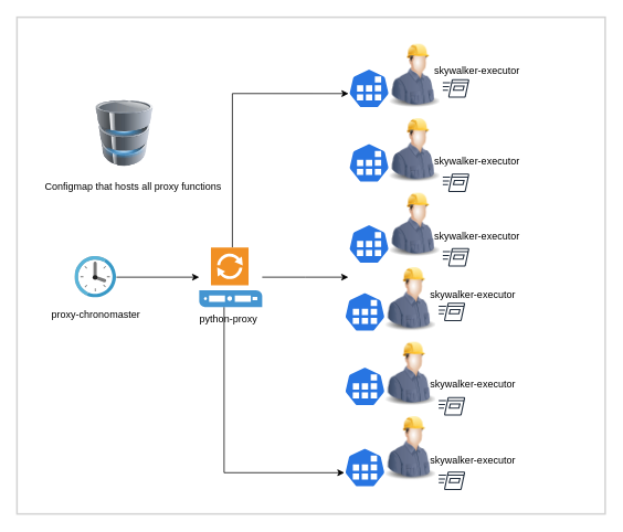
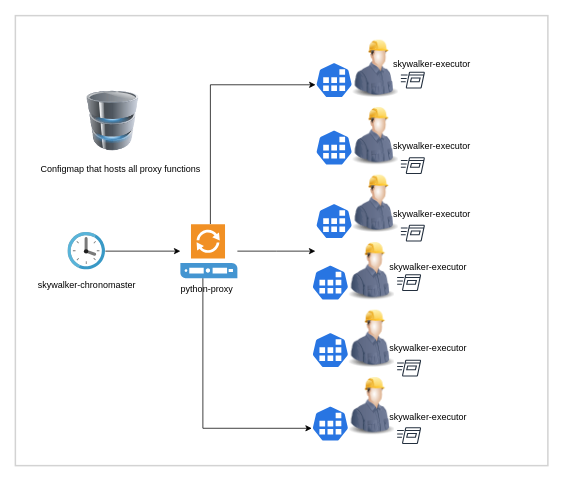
  <mxCell id="0" />
  <mxCell id="1" parent="0" />
  <mxCell id="2" style="edgeStyle=orthogonalEdgeStyle;rounded=0;orthogonalLoop=1;jettySize=auto;html=1;" parent="1" source="3" target="39" edge="1"><mxGeometry relative="1" as="geometry" /></mxCell>
  <mxCell id="3" value="" style="sketch=0;aspect=fixed;html=1;points=[];align=center;image;fontSize=12;image=img/lib/mscae/Clock.svg;" parent="1" vertex="1"><mxGeometry x="90" y="309" width="50" height="50" as="geometry" /></mxCell>
- <mxCell id="4" value="proxy-chronomaster" style="text;html=1;align=center;verticalAlign=middle;resizable=0;points=[];autosize=1;strokeColor=none;fillColor=none;" parent="1" vertex="1"><mxGeometry x="40" y="365" width="150" height="30" as="geometry" /></mxCell>
+ <mxCell id="4" value="skywalker-chronomaster" style="text;html=1;align=center;verticalAlign=middle;resizable=0;points=[];autosize=1;strokeColor=none;fillColor=none;" parent="1" vertex="1"><mxGeometry x="40" y="365" width="150" height="30" as="geometry" /></mxCell>
  <mxCell id="5" value="" style="image;html=1;image=img/lib/clip_art/computers/Database_128x128.png" parent="1" vertex="1"><mxGeometry x="110" y="120" width="80" height="80" as="geometry" /></mxCell>
  <mxCell id="6" value="Configmap that hosts all proxy functions" style="text;html=1;align=center;verticalAlign=middle;resizable=0;points=[];autosize=1;strokeColor=none;fillColor=none;" parent="1" vertex="1"><mxGeometry x="40" y="210" width="240" height="30" as="geometry" /></mxCell>
  <mxCell id="7" value="" style="group" parent="1" vertex="1" connectable="0"><mxGeometry x="415" y="50" width="225" height="550" as="geometry" /></mxCell>
  <mxCell id="8" value="" style="group" parent="7" vertex="1" connectable="0"><mxGeometry x="5" width="220" height="280" as="geometry" /></mxCell>
  <mxCell id="9" value="" style="group" parent="8" vertex="1" connectable="0"><mxGeometry width="150" height="280" as="geometry" /></mxCell>
  <mxCell id="10" value="" style="image;html=1;image=img/lib/clip_art/people/Construction_Worker_Man_128x128.png" parent="9" vertex="1"><mxGeometry x="40" width="80" height="80" as="geometry" /></mxCell>
  <mxCell id="11" value="" style="image;html=1;image=img/lib/clip_art/people/Construction_Worker_Man_128x128.png" parent="9" vertex="1"><mxGeometry x="40" y="90" width="80" height="80" as="geometry" /></mxCell>
  <mxCell id="12" value="" style="image;html=1;image=img/lib/clip_art/people/Construction_Worker_Man_128x128.png" parent="9" vertex="1"><mxGeometry x="40" y="180" width="80" height="80" as="geometry" /></mxCell>
  <mxCell id="13" value="" style="sketch=0;html=1;dashed=0;whitespace=wrap;fillColor=#2875E2;strokeColor=#ffffff;points=[[0.005,0.63,0],[0.1,0.2,0],[0.9,0.2,0],[0.5,0,0],[0.995,0.63,0],[0.72,0.99,0],[0.5,1,0],[0.28,0.99,0]];shape=mxgraph.kubernetes.icon;prIcon=job" parent="9" vertex="1"><mxGeometry y="32" width="50" height="48" as="geometry" /></mxCell>
  <mxCell id="14" value="" style="sketch=0;html=1;dashed=0;whitespace=wrap;fillColor=#2875E2;strokeColor=#ffffff;points=[[0.005,0.63,0],[0.1,0.2,0],[0.9,0.2,0],[0.5,0,0],[0.995,0.63,0],[0.72,0.99,0],[0.5,1,0],[0.28,0.99,0]];shape=mxgraph.kubernetes.icon;prIcon=job" parent="9" vertex="1"><mxGeometry y="122" width="50" height="48" as="geometry" /></mxCell>
  <mxCell id="15" value="" style="sketch=0;html=1;dashed=0;whitespace=wrap;fillColor=#2875E2;strokeColor=#ffffff;points=[[0.005,0.63,0],[0.1,0.2,0],[0.9,0.2,0],[0.5,0,0],[0.995,0.63,0],[0.72,0.99,0],[0.5,1,0],[0.28,0.99,0]];shape=mxgraph.kubernetes.icon;prIcon=job" parent="9" vertex="1"><mxGeometry y="220" width="50" height="48" as="geometry" /></mxCell>
  <mxCell id="16" value="" style="sketch=0;outlineConnect=0;fontColor=#232F3E;gradientColor=none;strokeColor=#232F3E;fillColor=#ffffff;dashed=0;verticalLabelPosition=bottom;verticalAlign=top;align=center;html=1;fontSize=12;fontStyle=0;aspect=fixed;shape=mxgraph.aws4.resourceIcon;resIcon=mxgraph.aws4.run_command;" parent="9" vertex="1"><mxGeometry x="110" y="36" width="40" height="40" as="geometry" /></mxCell>
  <mxCell id="17" value="" style="sketch=0;outlineConnect=0;fontColor=#232F3E;gradientColor=none;strokeColor=#232F3E;fillColor=#ffffff;dashed=0;verticalLabelPosition=bottom;verticalAlign=top;align=center;html=1;fontSize=12;fontStyle=0;aspect=fixed;shape=mxgraph.aws4.resourceIcon;resIcon=mxgraph.aws4.run_command;" parent="9" vertex="1"><mxGeometry x="110" y="240" width="40" height="40" as="geometry" /></mxCell>
  <mxCell id="18" value="skywalker-executor" style="text;html=1;align=center;verticalAlign=middle;resizable=0;points=[];autosize=1;strokeColor=none;fillColor=none;" parent="8" vertex="1"><mxGeometry x="90" y="20" width="130" height="30" as="geometry" /></mxCell>
  <mxCell id="19" value="skywalker-executor" style="text;html=1;align=center;verticalAlign=middle;resizable=0;points=[];autosize=1;strokeColor=none;fillColor=none;" parent="8" vertex="1"><mxGeometry x="90" y="129" width="130" height="30" as="geometry" /></mxCell>
  <mxCell id="20" value="skywalker-executor" style="text;html=1;align=center;verticalAlign=middle;resizable=0;points=[];autosize=1;strokeColor=none;fillColor=none;" parent="8" vertex="1"><mxGeometry x="90" y="220" width="130" height="30" as="geometry" /></mxCell>
  <mxCell id="21" value="" style="sketch=0;outlineConnect=0;fontColor=#232F3E;gradientColor=none;strokeColor=#232F3E;fillColor=#ffffff;dashed=0;verticalLabelPosition=bottom;verticalAlign=top;align=center;html=1;fontSize=12;fontStyle=0;aspect=fixed;shape=mxgraph.aws4.resourceIcon;resIcon=mxgraph.aws4.run_command;" parent="8" vertex="1"><mxGeometry x="110" y="150" width="40" height="40" as="geometry" /></mxCell>
  <mxCell id="22" value="" style="group" parent="7" vertex="1" connectable="0"><mxGeometry y="270" width="220" height="280" as="geometry" /></mxCell>
  <mxCell id="23" value="" style="group" parent="22" vertex="1" connectable="0"><mxGeometry width="150" height="280" as="geometry" /></mxCell>
  <mxCell id="24" value="" style="image;html=1;image=img/lib/clip_art/people/Construction_Worker_Man_128x128.png" parent="23" vertex="1"><mxGeometry x="40" width="80" height="80" as="geometry" /></mxCell>
  <mxCell id="25" value="" style="image;html=1;image=img/lib/clip_art/people/Construction_Worker_Man_128x128.png" parent="23" vertex="1"><mxGeometry x="40" y="90" width="80" height="80" as="geometry" /></mxCell>
  <mxCell id="26" value="" style="image;html=1;image=img/lib/clip_art/people/Construction_Worker_Man_128x128.png" parent="23" vertex="1"><mxGeometry x="40" y="180" width="80" height="80" as="geometry" /></mxCell>
  <mxCell id="27" value="" style="sketch=0;html=1;dashed=0;whitespace=wrap;fillColor=#2875E2;strokeColor=#ffffff;points=[[0.005,0.63,0],[0.1,0.2,0],[0.9,0.2,0],[0.5,0,0],[0.995,0.63,0],[0.72,0.99,0],[0.5,1,0],[0.28,0.99,0]];shape=mxgraph.kubernetes.icon;prIcon=job" parent="23" vertex="1"><mxGeometry y="32" width="50" height="48" as="geometry" /></mxCell>
  <mxCell id="28" value="" style="sketch=0;html=1;dashed=0;whitespace=wrap;fillColor=#2875E2;strokeColor=#ffffff;points=[[0.005,0.63,0],[0.1,0.2,0],[0.9,0.2,0],[0.5,0,0],[0.995,0.63,0],[0.72,0.99,0],[0.5,1,0],[0.28,0.99,0]];shape=mxgraph.kubernetes.icon;prIcon=job" parent="23" vertex="1"><mxGeometry y="122" width="50" height="48" as="geometry" /></mxCell>
  <mxCell id="29" value="" style="sketch=0;html=1;dashed=0;whitespace=wrap;fillColor=#2875E2;strokeColor=#ffffff;points=[[0.005,0.63,0],[0.1,0.2,0],[0.9,0.2,0],[0.5,0,0],[0.995,0.63,0],[0.72,0.99,0],[0.5,1,0],[0.28,0.99,0]];shape=mxgraph.kubernetes.icon;prIcon=job" parent="23" vertex="1"><mxGeometry y="220" width="50" height="48" as="geometry" /></mxCell>
  <mxCell id="30" value="" style="sketch=0;outlineConnect=0;fontColor=#232F3E;gradientColor=none;strokeColor=#232F3E;fillColor=#ffffff;dashed=0;verticalLabelPosition=bottom;verticalAlign=top;align=center;html=1;fontSize=12;fontStyle=0;aspect=fixed;shape=mxgraph.aws4.resourceIcon;resIcon=mxgraph.aws4.run_command;" parent="23" vertex="1"><mxGeometry x="110" y="36" width="40" height="40" as="geometry" /></mxCell>
  <mxCell id="31" value="" style="sketch=0;outlineConnect=0;fontColor=#232F3E;gradientColor=none;strokeColor=#232F3E;fillColor=#ffffff;dashed=0;verticalLabelPosition=bottom;verticalAlign=top;align=center;html=1;fontSize=12;fontStyle=0;aspect=fixed;shape=mxgraph.aws4.resourceIcon;resIcon=mxgraph.aws4.run_command;" parent="23" vertex="1"><mxGeometry x="110" y="240" width="40" height="40" as="geometry" /></mxCell>
  <mxCell id="32" value="skywalker-executor" style="text;html=1;align=center;verticalAlign=middle;resizable=0;points=[];autosize=1;strokeColor=none;fillColor=none;" parent="22" vertex="1"><mxGeometry x="90" y="20" width="130" height="30" as="geometry" /></mxCell>
  <mxCell id="33" value="skywalker-executor" style="text;html=1;align=center;verticalAlign=middle;resizable=0;points=[];autosize=1;strokeColor=none;fillColor=none;" parent="22" vertex="1"><mxGeometry x="90" y="129" width="130" height="30" as="geometry" /></mxCell>
  <mxCell id="34" value="skywalker-executor" style="text;html=1;align=center;verticalAlign=middle;resizable=0;points=[];autosize=1;strokeColor=none;fillColor=none;" parent="22" vertex="1"><mxGeometry x="90" y="220" width="130" height="30" as="geometry" /></mxCell>
  <mxCell id="35" value="" style="sketch=0;outlineConnect=0;fontColor=#232F3E;gradientColor=none;strokeColor=#232F3E;fillColor=#ffffff;dashed=0;verticalLabelPosition=bottom;verticalAlign=top;align=center;html=1;fontSize=12;fontStyle=0;aspect=fixed;shape=mxgraph.aws4.resourceIcon;resIcon=mxgraph.aws4.run_command;" parent="22" vertex="1"><mxGeometry x="110" y="150" width="40" height="40" as="geometry" /></mxCell>
  <mxCell id="36" style="edgeStyle=orthogonalEdgeStyle;rounded=0;orthogonalLoop=1;jettySize=auto;html=1;entryX=0.005;entryY=0.63;entryDx=0;entryDy=0;entryPerimeter=0;" parent="1" source="39" target="13" edge="1"><mxGeometry relative="1" as="geometry"><Array as="points"><mxPoint x="280" y="112" /></Array></mxGeometry></mxCell>
  <mxCell id="37" style="edgeStyle=orthogonalEdgeStyle;rounded=0;orthogonalLoop=1;jettySize=auto;html=1;entryX=0.005;entryY=0.63;entryDx=0;entryDy=0;entryPerimeter=0;" parent="1" source="39" target="29" edge="1"><mxGeometry relative="1" as="geometry"><Array as="points"><mxPoint x="270" y="570" /></Array></mxGeometry></mxCell>
  <mxCell id="38" style="edgeStyle=orthogonalEdgeStyle;rounded=0;orthogonalLoop=1;jettySize=auto;html=1;" parent="1" source="39" edge="1"><mxGeometry relative="1" as="geometry"><mxPoint x="420" y="334" as="targetPoint" /></mxGeometry></mxCell>
  <mxCell id="39" value="" style="shadow=0;dashed=0;html=1;strokeColor=none;fillColor=#4495D1;labelPosition=center;verticalLabelPosition=bottom;verticalAlign=top;align=center;outlineConnect=0;shape=mxgraph.veeam.proxy_server;" parent="1" vertex="1"><mxGeometry x="240" y="298" width="76" height="72" as="geometry" /></mxCell>
  <mxCell id="40" value="python-proxy" style="text;html=1;align=center;verticalAlign=middle;resizable=0;points=[];autosize=1;strokeColor=none;fillColor=none;" parent="1" vertex="1"><mxGeometry x="220" y="370" width="110" height="30" as="geometry" /></mxCell>
  <mxCell id="41" value="" style="rounded=0;whiteSpace=wrap;html=1;fillColor=none;strokeColor=#d3d3d3;strokeWidth=2;" parent="1" vertex="1"><mxGeometry x="20" y="20" width="710" height="600" as="geometry" /></mxCell>
